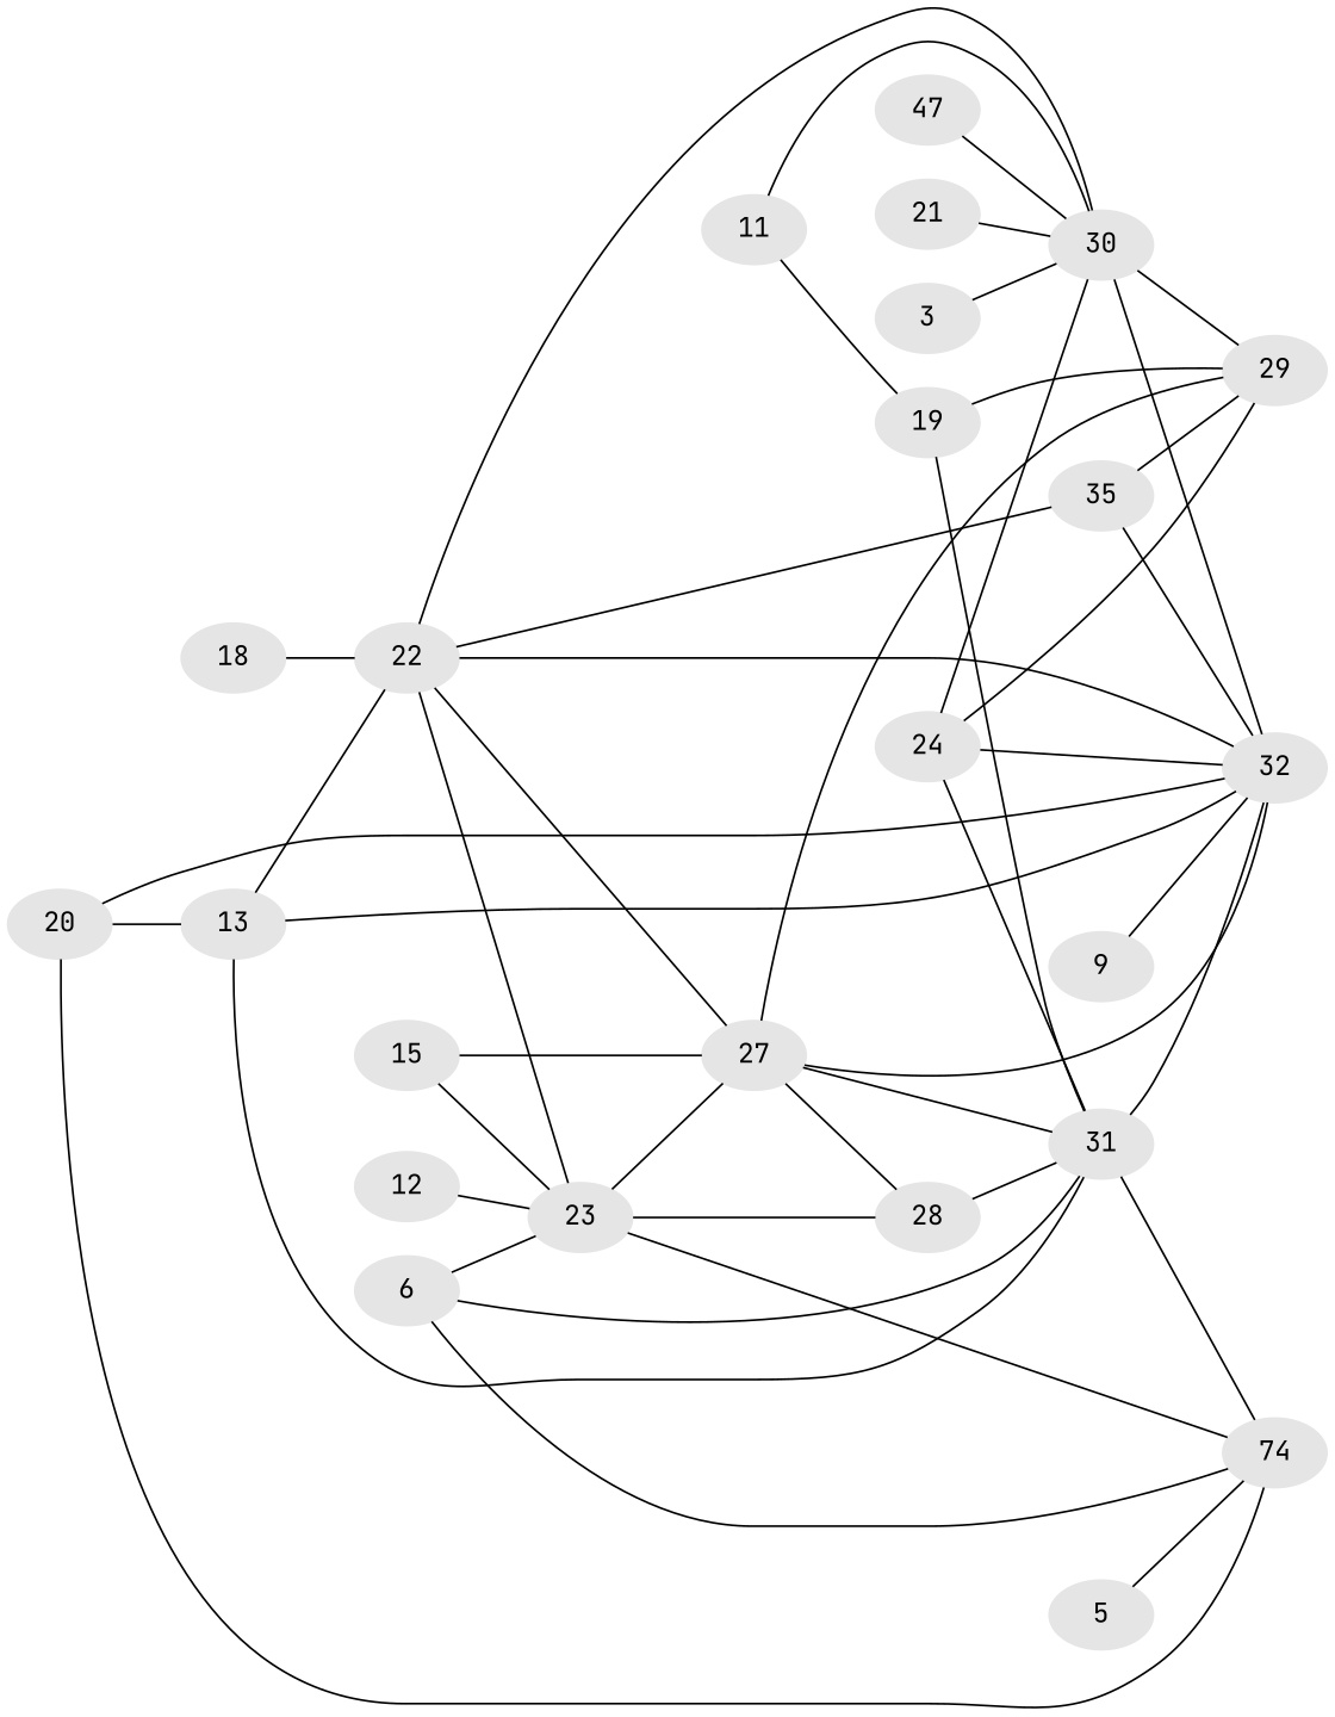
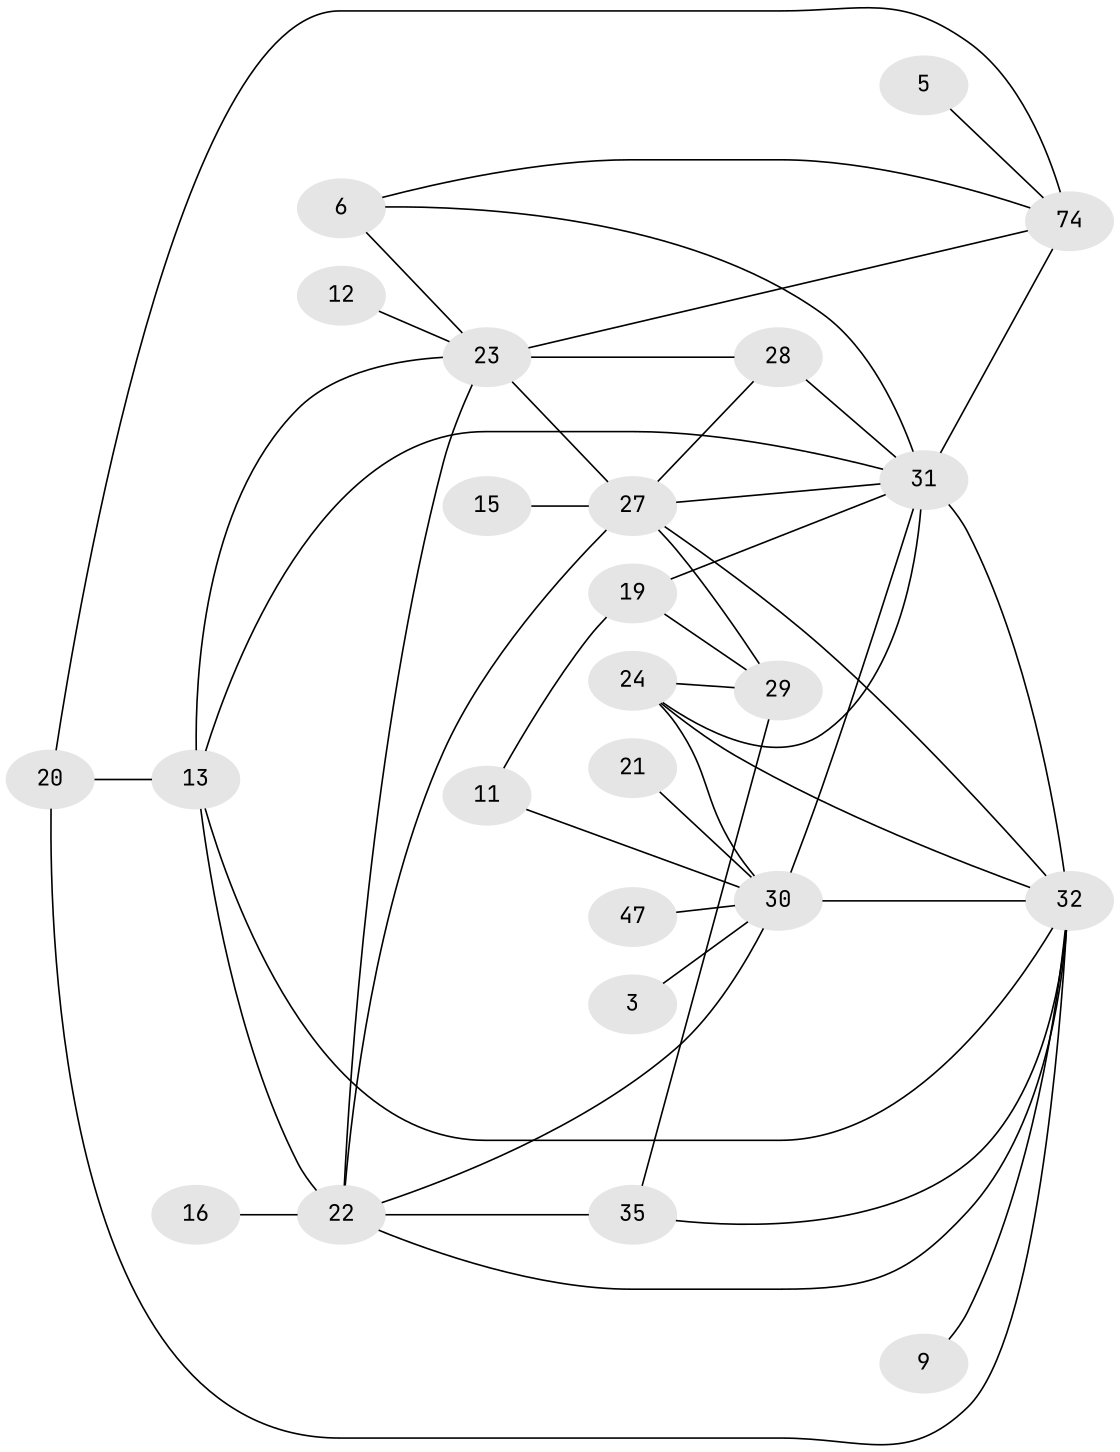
  graph {
    fontname="JetBrains Mono"
    rankdir=LR
    node [color=gray90 fontname="JetBrains Mono" style=filled]
    edge [fontname="JetBrains Mono" weight=1.0]
    3
    30
    31
    32
    n5 [label=74]
    5
    6
    23
    27
    28
    9
    11
    19
    29
    12
    13
    22
    n18 [label=35]
    24
    15
    n21 [label=47]
-   18
+   18 [label=16]
    20
    21
    3 -- 30
-   30 -- 29 [weight=2.0]
+   30 -- 31 [weight=2.0]
    30 -- 32 [weight=2.0]
    31 -- 32 [weight=2.0]
    31 -- n5
    5 -- n5
    6 -- 31
    6 -- n5
    6 -- 23
    23 -- n5 [weight=3.0]
    23 -- 27
    23 -- 28 [weight=2.0]
    27 -- 31
    27 -- 32 [weight=3.0]
    27 -- 28
    27 -- 29
    28 -- 31
    9 -- 32
    11 -- 30
    11 -- 19
    19 -- 31
    19 -- 29
    12 -- 23
    13 -- 31
    13 -- 32
-   15 -- 23
+   13 -- 23
    13 -- 22
    22 -- 30
    22 -- 32 [weight=3.0]
    22 -- 23
    22 -- 27
    22 -- n18
    n18 -- 32
    n18 -- 29
    24 -- 30
    24 -- 31
    24 -- 32 [weight=2.0]
    24 -- 29
    15 -- 27 [weight=2.0]
    n21 -- 30
    18 -- 22 [weight=2.0]
    20 -- 32
    20 -- n5
    20 -- 13
    21 -- 30
  }
